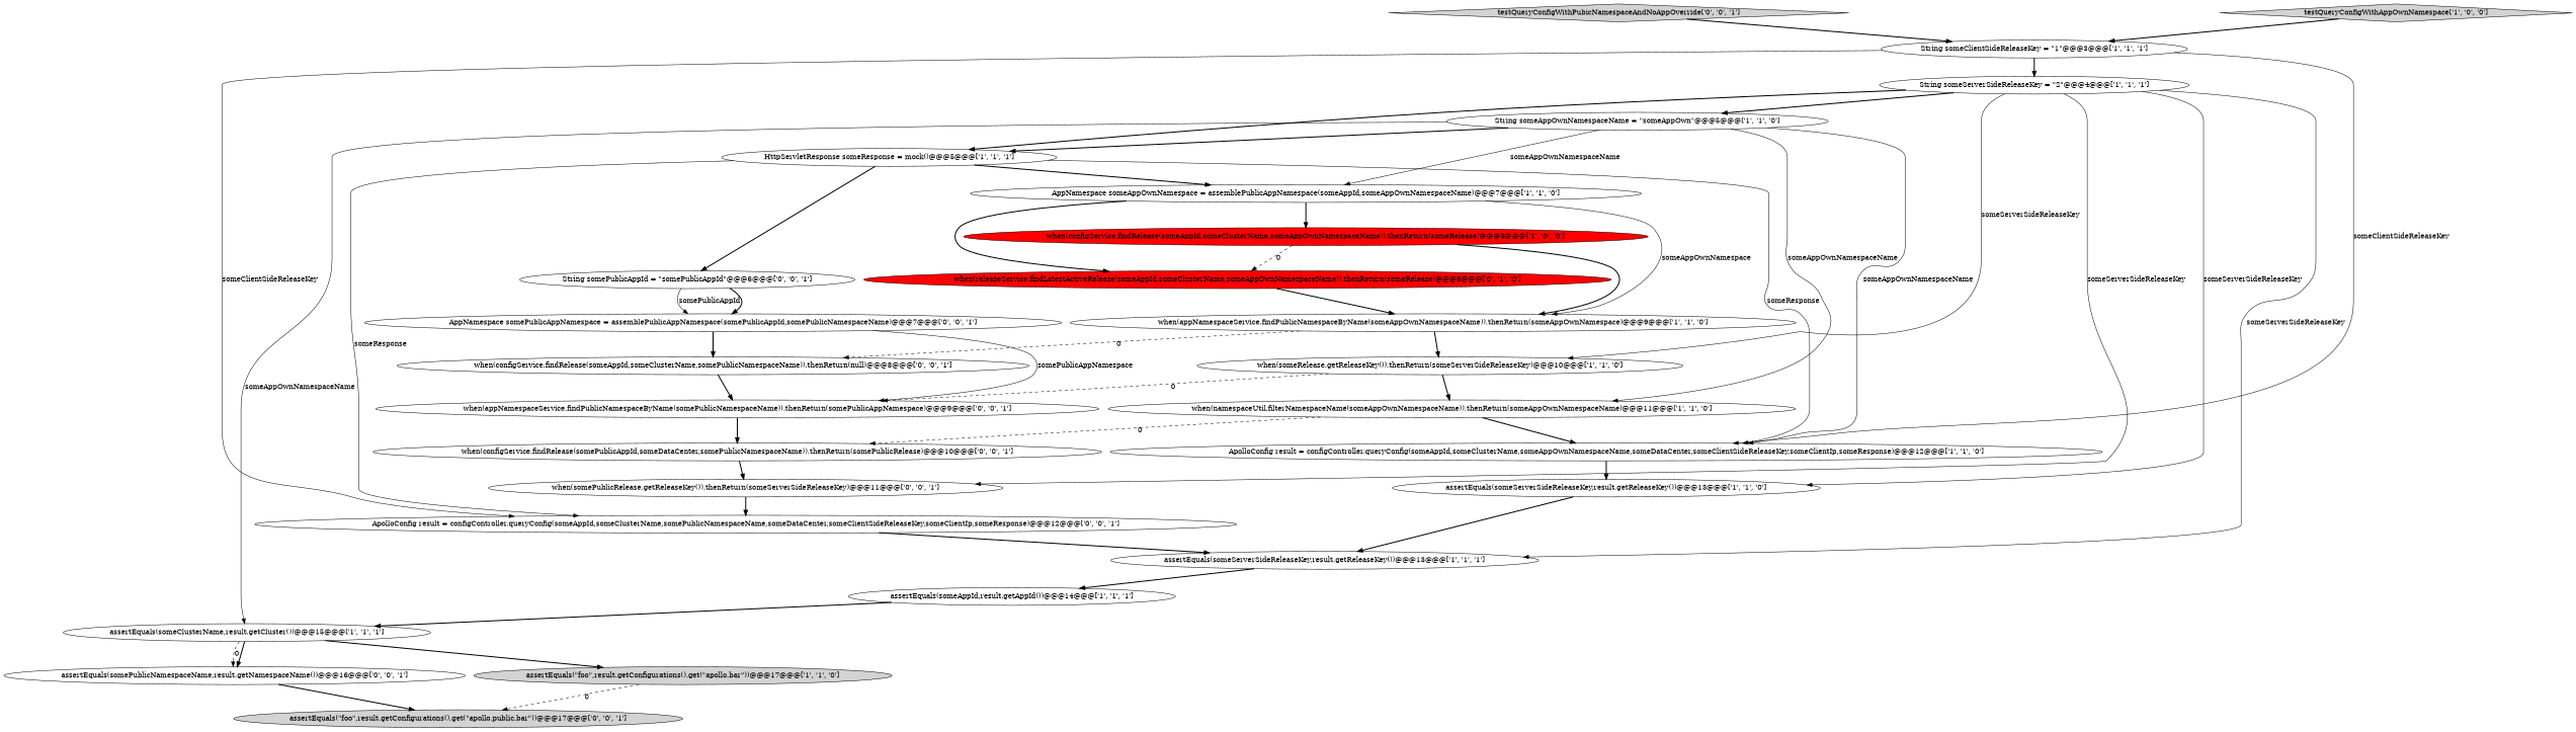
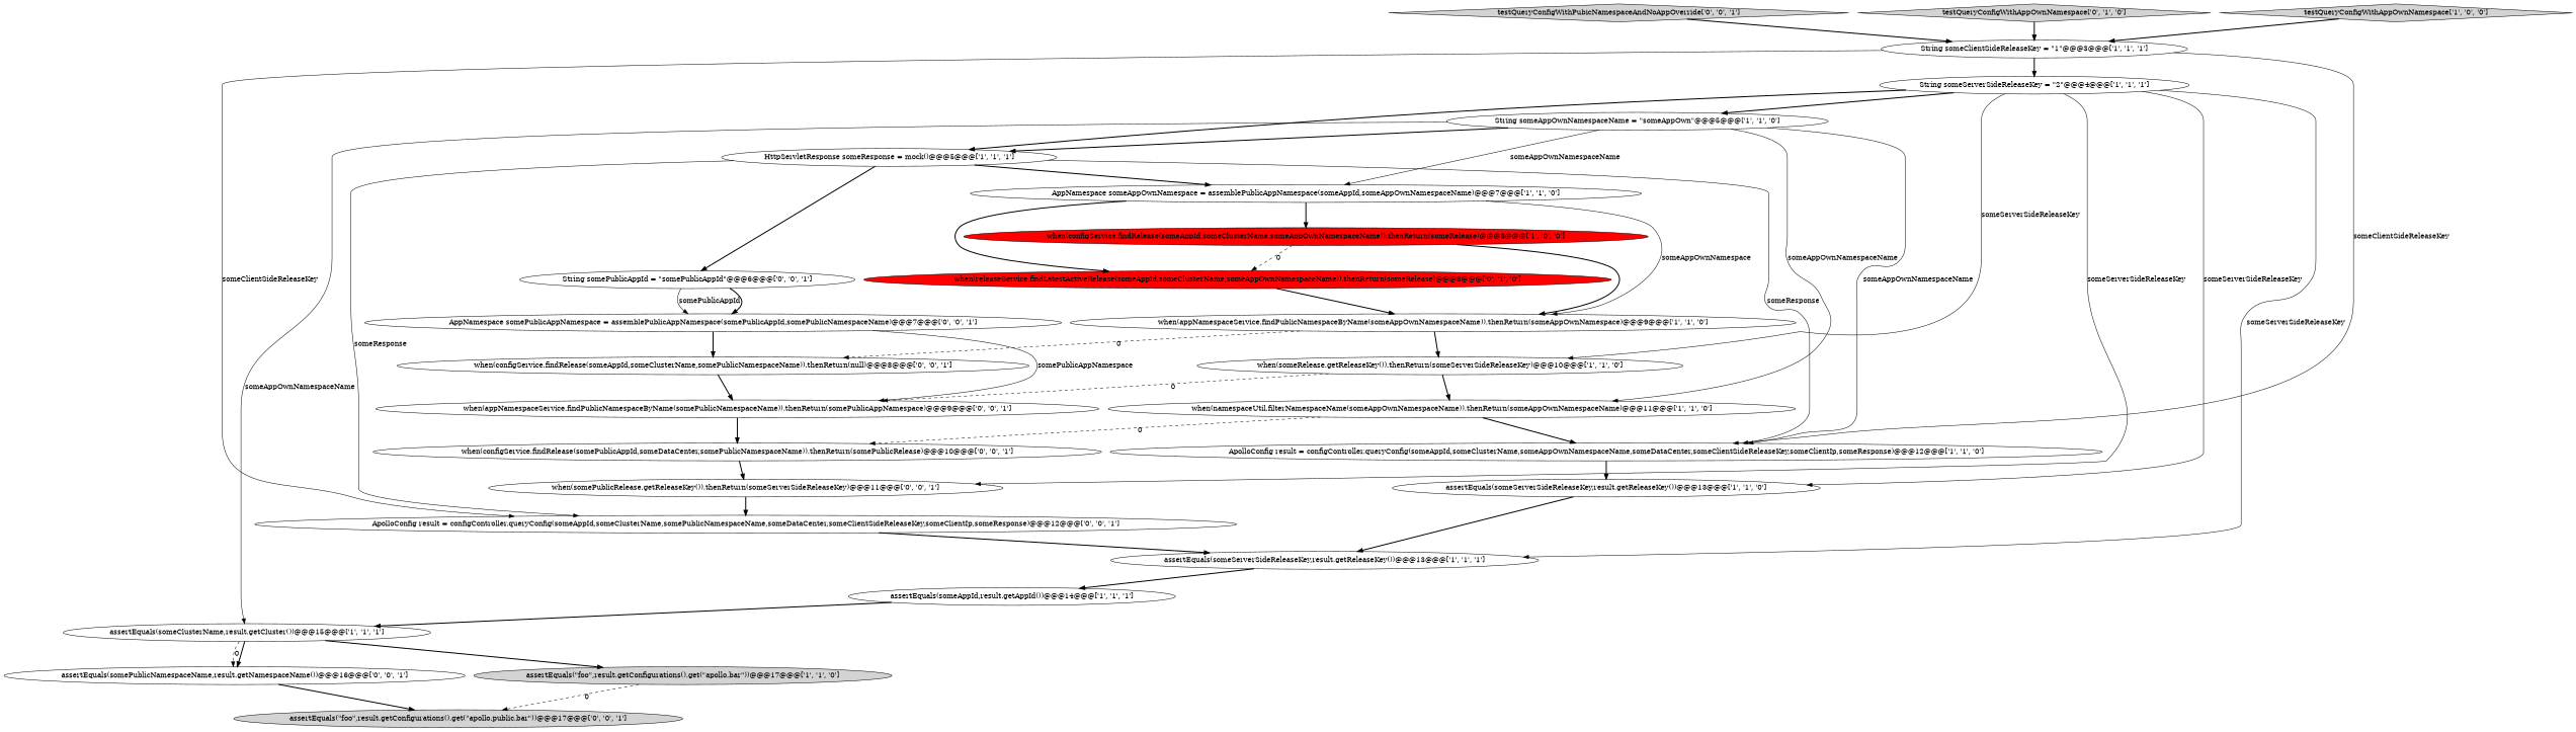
  digraph {
    node [fillcolor=white shape=ellipse style=filled]
    edge [style=bold]
    n1 [fillcolor=lightgray label="testQueryConfigWithPubicNamespaceAndNoAppOverride['0', '0', '1']" shape=diamond]
    n2 [label="String someClientSideReleaseKey = \"1\"@@@3@@@['1', '1', '1']"]
    n3 [label="assertEquals(someAppId,result.getAppId())@@@14@@@['1', '1', '1']"]
    n4 [label="assertEquals(someClusterName,result.getCluster())@@@15@@@['1', '1', '1']"]
    n5 [label="assertEquals(somePublicNamespaceName,result.getNamespaceName())@@@16@@@['0', '0', '1']"]
    n6 [fillcolor=lightgray label="assertEquals(\"foo\",result.getConfigurations().get(\"apollo.public.bar\"))@@@17@@@['0', '0', '1']"]
    n7 [label="String someServerSideReleaseKey = \"2\"@@@4@@@['1', '1', '1']"]
    n8 [label="assertEquals(someServerSideReleaseKey,result.getReleaseKey())@@@13@@@['1', '1', '1']"]
    n9 [label="when(somePublicRelease.getReleaseKey()).thenReturn(someServerSideReleaseKey)@@@11@@@['0', '0', '1']"]
    n10 [label="when(someRelease.getReleaseKey()).thenReturn(someServerSideReleaseKey)@@@10@@@['1', '1', '0']"]
    n11 [label="String someAppOwnNamespaceName = \"someAppOwn\"@@@5@@@['1', '1', '0']"]
    n12 [label="assertEquals(someServerSideReleaseKey,result.getReleaseKey())@@@13@@@['1', '1', '0']"]
    n13 [label="HttpServletResponse someResponse = mock()@@@5@@@['1', '1', '1']"]
    n14 [label="when(appNamespaceService.findPublicNamespaceByName(someAppOwnNamespaceName)).thenReturn(someAppOwnNamespace)@@@9@@@['1', '1', '0']"]
    n15 [label="when(configService.findRelease(someAppId,someClusterName,somePublicNamespaceName)).thenReturn(null)@@@8@@@['0', '0', '1']"]
    n16 [fillcolor=red label="when(configService.findRelease(someAppId,someClusterName,someAppOwnNamespaceName)).thenReturn(someRelease)@@@8@@@['1', '0', '0']"]
    n17 [fillcolor=red label="when(releaseService.findLatestActiveRelease(someAppId,someClusterName,someAppOwnNamespaceName)).thenReturn(someRelease)@@@8@@@['0', '1', '0']"]
    n18 [label="when(configService.findRelease(somePublicAppId,someDataCenter,somePublicNamespaceName)).thenReturn(somePublicRelease)@@@10@@@['0', '0', '1']"]
    n19 [fillcolor=lightgray label="assertEquals(\"foo\",result.getConfigurations().get(\"apollo.bar\"))@@@17@@@['1', '1', '0']"]
+   n20 [fillcolor=lightgray label="testQueryConfigWithAppOwnNamespace['0', '1', '0']" shape=diamond]
    n21 [label="ApolloConfig result = configController.queryConfig(someAppId,someClusterName,somePublicNamespaceName,someDataCenter,someClientSideReleaseKey,someClientIp,someResponse)@@@12@@@['0', '0', '1']"]
    n22 [fillcolor=lightgray label="testQueryConfigWithAppOwnNamespace['1', '0', '0']" shape=diamond]
    n23 [label="when(appNamespaceService.findPublicNamespaceByName(somePublicNamespaceName)).thenReturn(somePublicAppNamespace)@@@9@@@['0', '0', '1']"]
    n24 [label="when(namespaceUtil.filterNamespaceName(someAppOwnNamespaceName)).thenReturn(someAppOwnNamespaceName)@@@11@@@['1', '1', '0']"]
    n25 [label="ApolloConfig result = configController.queryConfig(someAppId,someClusterName,someAppOwnNamespaceName,someDataCenter,someClientSideReleaseKey,someClientIp,someResponse)@@@12@@@['1', '1', '0']"]
    n26 [label="AppNamespace someAppOwnNamespace = assemblePublicAppNamespace(someAppId,someAppOwnNamespaceName)@@@7@@@['1', '1', '0']"]
    n27 [label="String somePublicAppId = \"somePublicAppId\"@@@6@@@['0', '0', '1']"]
    n28 [label="AppNamespace somePublicAppNamespace = assemblePublicAppNamespace(somePublicAppId,somePublicNamespaceName)@@@7@@@['0', '0', '1']"]
    n1 -> n2
    n2 -> n7
    n2 -> n21 [label=someClientSideReleaseKey style=solid]
    n2 -> n25 [label=someClientSideReleaseKey style=solid]
    n3 -> n4
    n4 -> n5
    n4 -> n5 [label=0 style=dashed]
    n4 -> n19
    n5 -> n6
    n7 -> n8 [label=someServerSideReleaseKey style=solid]
    n7 -> n9 [label=someServerSideReleaseKey style=solid]
    n7 -> n10 [label=someServerSideReleaseKey style=solid]
    n7 -> n11
    n7 -> n12 [label=someServerSideReleaseKey style=solid]
    n7 -> n13
    n8 -> n3
    n9 -> n21
    n10 -> n23 [label=0 style=dashed]
    n10 -> n24
    n11 -> n4 [label=someAppOwnNamespaceName style=solid]
    n11 -> n13
    n11 -> n24 [label=someAppOwnNamespaceName style=solid]
    n11 -> n25 [label=someAppOwnNamespaceName style=solid]
    n11 -> n26 [label=someAppOwnNamespaceName style=solid]
    n12 -> n8
    n13 -> n21 [label=someResponse style=solid]
    n13 -> n25 [label=someResponse style=solid]
    n13 -> n26
    n13 -> n27
    n14 -> n10
    n14 -> n15 [label=0 style=dashed]
    n15 -> n23
    n16 -> n14
    n16 -> n17 [label=0 style=dashed]
    n17 -> n14
    n18 -> n9
    n19 -> n6 [label=0 style=dashed]
+   n20 -> n2
    n21 -> n8
    n22 -> n2
    n23 -> n18
    n24 -> n18 [label=0 style=dashed]
    n24 -> n25
    n25 -> n12
    n26 -> n14 [label=someAppOwnNamespace style=solid]
    n26 -> n16
    n26 -> n17
    n27 -> n28 [label=somePublicAppId style=solid]
    n27 -> n28
    n28 -> n15
    n28 -> n23 [label=somePublicAppNamespace style=solid]
  }
